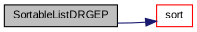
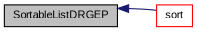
  digraph {
    rankdir=LR
    fontname="Liberation Sans"
    node [fontname="Liberation Sans" fontsize=10 shape=record]
    n1 [color=black fillcolor=grey75 fontcolor=black height=0.2 label=SortableListDRGEP style=filled width=0.4]
    n2 [color=red height=0.2 label=sort width=0.4]
-   n1 -> n2 [color=midnightblue fontname="Liberation Sans" fontsize=10 labelfontname=Helvetica labelfontsize=10 style=solid]
+   n2 -> n1 [color=midnightblue fontname="Liberation Sans" fontsize=10 labelfontname=Helvetica labelfontsize=10 style=solid]
  }
